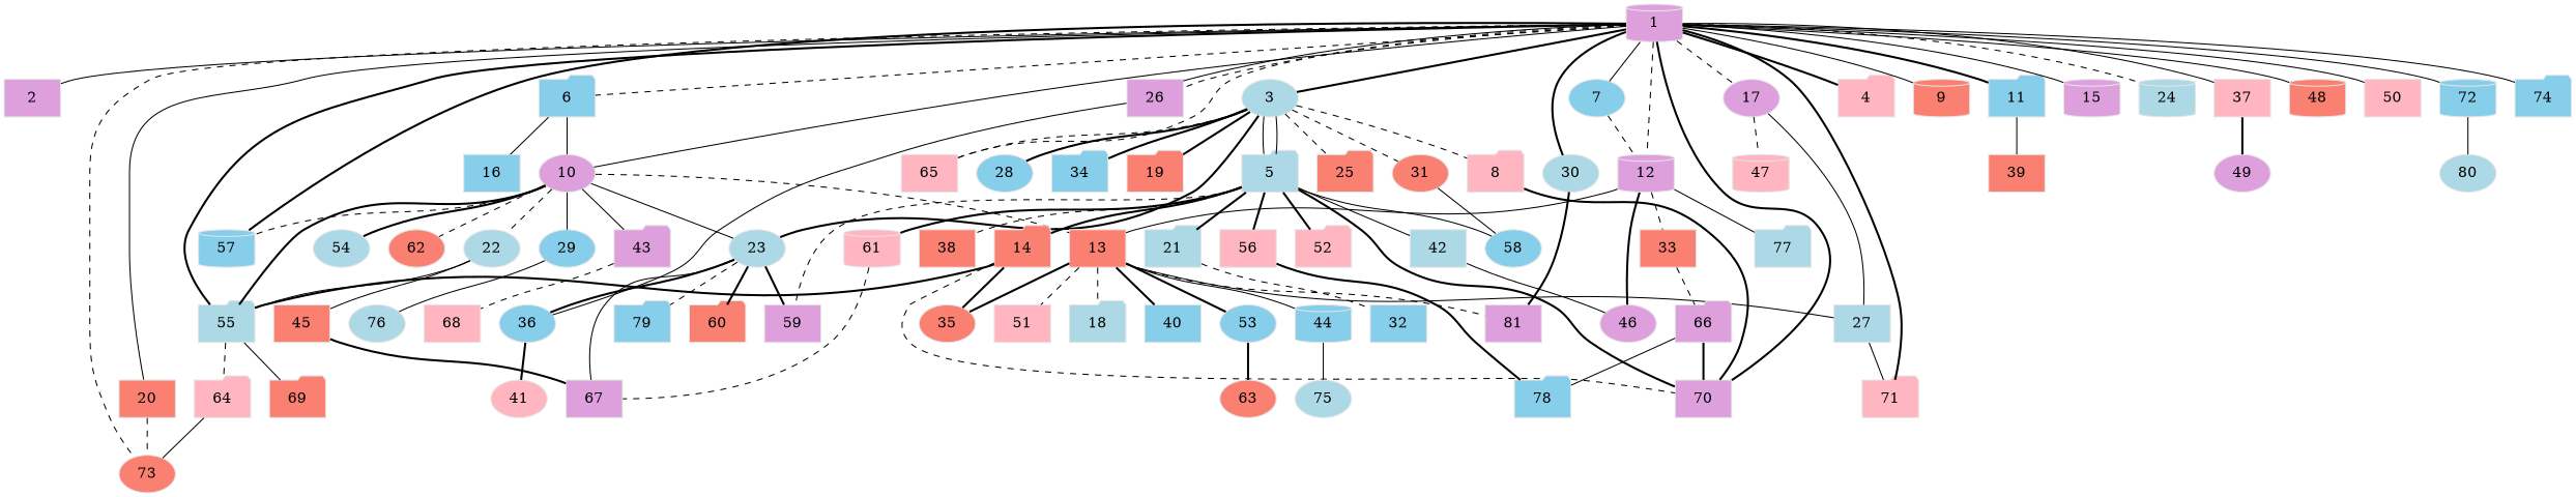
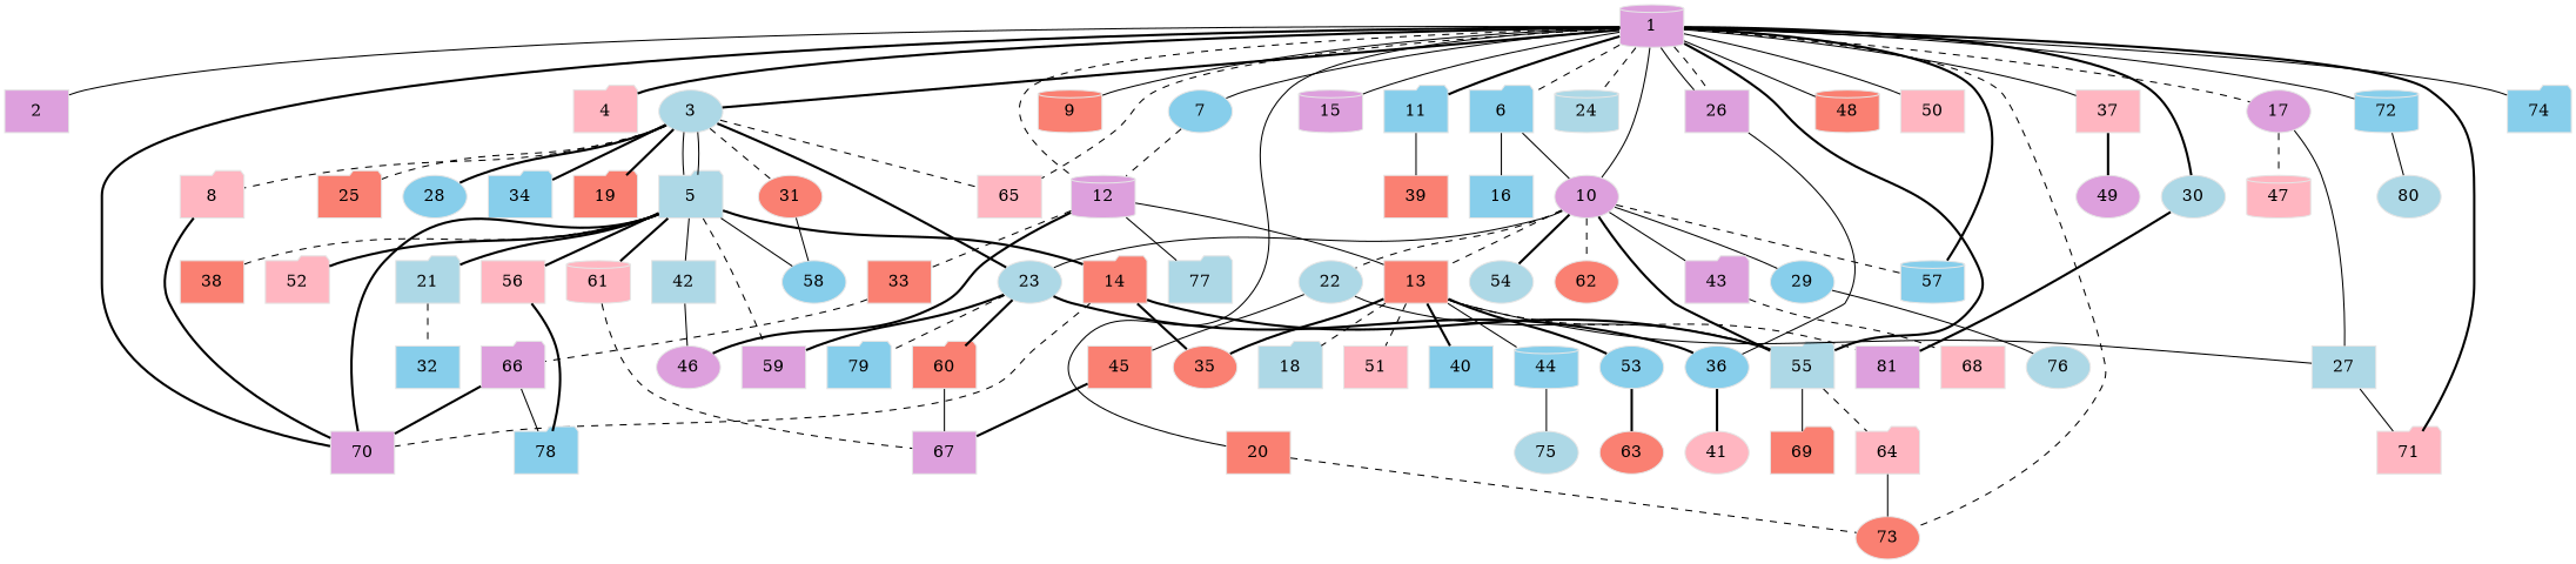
  graph {
    node [color=gray90 fillcolor=skyblue shape=ellipse style=filled]
    edge [style=solid]
    1 [fillcolor=plum shape=cylinder]
    2 [fillcolor=plum shape=box]
    3 [fillcolor=lightblue]
    4 [fillcolor=lightpink shape=folder]
    6 [shape=folder]
    7
    9 [fillcolor=salmon shape=cylinder]
    10 [fillcolor=plum]
    11 [shape=folder]
    12 [fillcolor=plum shape=cylinder]
    15 [fillcolor=plum shape=cylinder]
    17 [fillcolor=plum]
    20 [fillcolor=salmon shape=box]
    24 [fillcolor=lightblue shape=cylinder]
    26 [fillcolor=plum shape=box]
    30 [fillcolor=lightblue]
    37 [fillcolor=lightpink shape=box]
    48 [fillcolor=salmon shape=cylinder]
    50 [fillcolor=lightpink shape=box]
    55 [fillcolor=lightblue shape=folder]
    57 [shape=cylinder]
    65 [fillcolor=lightpink shape=box]
    70 [fillcolor=plum shape=box]
    71 [fillcolor=lightpink shape=folder]
    72 [shape=cylinder]
    73 [fillcolor=salmon]
    74 [shape=folder]
    5 [fillcolor=lightblue shape=folder]
    8 [fillcolor=lightpink shape=folder]
    19 [fillcolor=salmon shape=folder]
    23 [fillcolor=lightblue]
    25 [fillcolor=salmon shape=folder]
    28
    31 [fillcolor=salmon]
    34 [shape=folder]
    16 [shape=box]
    13 [fillcolor=salmon shape=box]
    22 [fillcolor=lightblue]
    29
    43 [fillcolor=plum shape=folder]
    54 [fillcolor=lightblue]
    62 [fillcolor=salmon]
    39 [fillcolor=salmon shape=box]
    33 [fillcolor=salmon shape=box]
    46 [fillcolor=plum]
    77 [fillcolor=lightblue shape=folder]
    27 [fillcolor=lightblue shape=box]
    47 [fillcolor=lightpink shape=cylinder]
    36
    81 [fillcolor=plum shape=box]
    49 [fillcolor=plum]
    64 [fillcolor=lightpink shape=folder]
    69 [fillcolor=salmon shape=folder]
    80 [fillcolor=lightblue]
    14 [fillcolor=salmon shape=folder]
    21 [fillcolor=lightblue shape=folder]
    38 [fillcolor=salmon shape=box]
    42 [fillcolor=lightblue shape=box]
    52 [fillcolor=lightpink shape=folder]
    56 [fillcolor=lightpink shape=box]
    58
    59 [fillcolor=plum shape=box]
    61 [fillcolor=lightpink shape=cylinder]
    60 [fillcolor=salmon shape=folder]
    79 [shape=folder]
    35 [fillcolor=salmon]
    32 [shape=box]
    78 [shape=folder]
    67 [fillcolor=plum shape=box]
    18 [fillcolor=lightblue shape=folder]
    40 [shape=box]
    44 [shape=cylinder]
    51 [fillcolor=lightpink shape=box]
    53
    45 [fillcolor=salmon shape=box]
    76 [fillcolor=lightblue]
    68 [fillcolor=lightpink shape=box]
    66 [fillcolor=plum shape=folder]
    75 [fillcolor=lightblue]
    63 [fillcolor=salmon]
    41 [fillcolor=lightpink]
    1 -- 2
    1 -- 3 [style=bold]
    1 -- 4 [style=bold]
    1 -- 6 [style=dashed]
    1 -- 7
    1 -- 9
    1 -- 10
    1 -- 11 [style=bold]
    1 -- 12 [style=dashed]
    1 -- 15
    1 -- 17 [style=dashed]
    1 -- 20
    1 -- 24 [style=dashed]
    1 -- 26
    1 -- 26 [style=dashed]
    1 -- 30 [style=bold]
    1 -- 37
    1 -- 48
    1 -- 50
    1 -- 55 [style=bold]
    1 -- 57 [style=bold]
    1 -- 65 [style=dashed]
    1 -- 70 [style=bold]
    1 -- 71 [style=bold]
    1 -- 72
    1 -- 73 [style=dashed]
    1 -- 74
    3 -- 65 [style=dashed]
    3 -- 5
    3 -- 5
    3 -- 8 [style=dashed]
    3 -- 19 [style=bold]
    3 -- 23 [style=bold]
    3 -- 25 [style=dashed]
    3 -- 28 [style=bold]
    3 -- 31 [style=dashed]
    3 -- 34 [style=bold]
    6 -- 10
    6 -- 16
    7 -- 12 [style=dashed]
    10 -- 55 [style=bold]
    10 -- 57 [style=dashed]
    10 -- 23
    10 -- 13 [style=dashed]
    10 -- 22 [style=dashed]
    10 -- 29
    10 -- 43
    10 -- 54 [style=bold]
    10 -- 62 [style=dashed]
    11 -- 39
    12 -- 13
    12 -- 33 [style=dashed]
    12 -- 46 [style=bold]
    12 -- 77
    17 -- 27
    17 -- 47 [style=dashed]
    20 -- 73 [style=dashed]
    26 -- 36
    30 -- 81 [style=bold]
    37 -- 49 [style=bold]
    55 -- 64 [style=dashed]
    55 -- 69
    72 -- 80
    5 -- 70 [style=bold]
    5 -- 14 [style=bold]
    5 -- 21 [style=bold]
    5 -- 38 [style=dashed]
    5 -- 42
    5 -- 52 [style=bold]
    5 -- 56 [style=bold]
    5 -- 58
    5 -- 59 [style=dashed]
    5 -- 61 [style=bold]
    8 -- 70 [style=bold]
    23 -- 36 [style=bold]
    23 -- 59 [style=bold]
    23 -- 60 [style=bold]
    23 -- 79 [style=dashed]
    31 -- 58
    13 -- 27
    13 -- 81 [style=dashed]
    13 -- 35 [style=bold]
    13 -- 18 [style=dashed]
    13 -- 40 [style=bold]
    13 -- 44
    13 -- 51 [style=dashed]
    13 -- 53 [style=bold]
    22 -- 55
    22 -- 45
    29 -- 76
    43 -- 68 [style=dashed]
    33 -- 66 [style=dashed]
    27 -- 71
    36 -- 41 [style=bold]
    64 -- 73
    14 -- 55 [style=bold]
    14 -- 70 [style=dashed]
    14 -- 35 [style=bold]
    21 -- 32 [style=dashed]
    42 -- 46
    56 -- 78 [style=bold]
    61 -- 67 [style=dashed]
-   23 -- 67
+   60 -- 67
    44 -- 75
    53 -- 63 [style=bold]
    45 -- 67 [style=bold]
    66 -- 70 [style=bold]
    66 -- 78
  }
